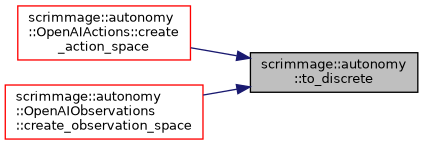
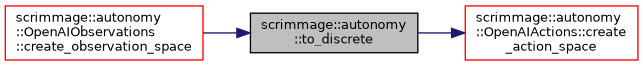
  digraph {
    rankdir=RL
    node [color=red fillcolor=white fontname=Helvetica fontsize=10 shape=record style=filled]
    edge [color=midnightblue dir=back fontname=Helvetica fontsize=10 labelfontname=Helvetica labelfontsize=10 style=solid]
    n1 [color=black fillcolor=grey75 fontcolor=black height=0.2 label="scrimmage::autonomy\l::to_discrete" width=0.4]
    n2 [height=0.2 label="scrimmage::autonomy\l::OpenAIActions::create\l_action_space" width=0.4]
    n3 [height=0.2 label="scrimmage::autonomy\l::OpenAIObservations\l::create_observation_space" width=0.4]
-   n1 -> n2
+   n2 -> n1
    n1 -> n3
  }
